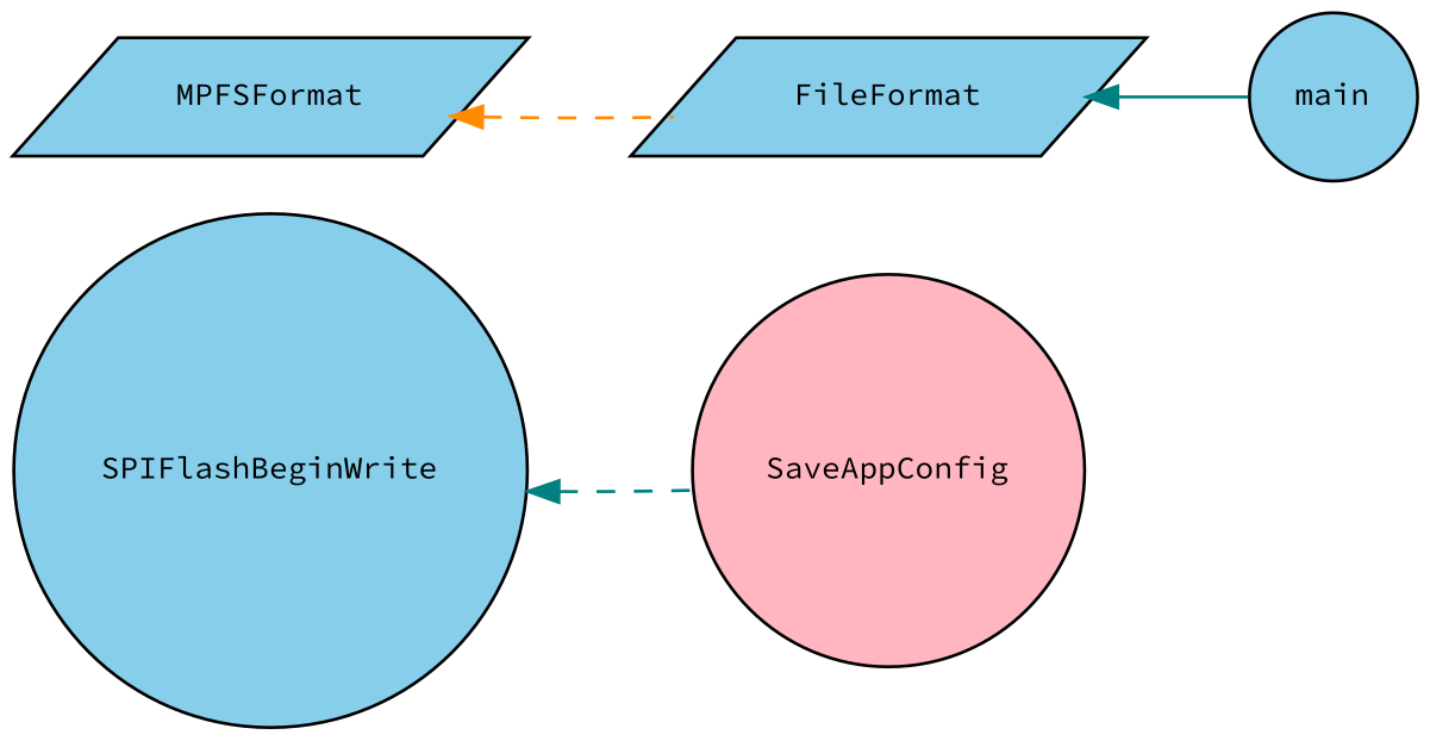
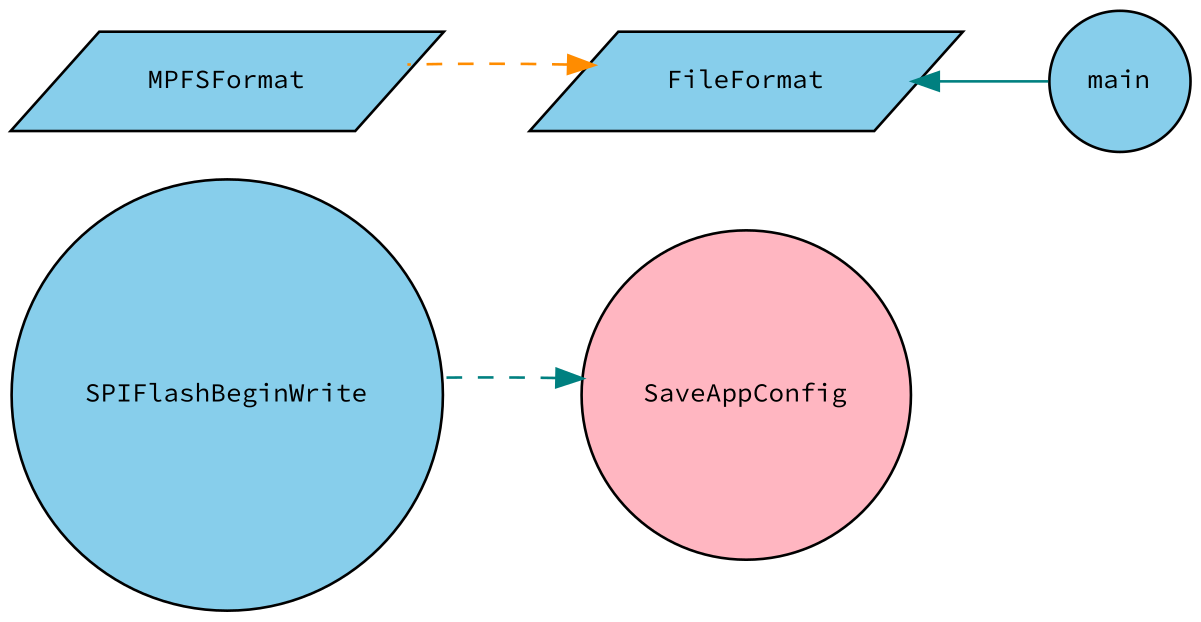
  digraph {
    fontname="Source Code Pro"
    rankdir=LR
    node [color=black fillcolor=skyblue fontname="Source Code Pro" fontsize=10 shape=circle style=filled]
    edge [color=teal dir=back fontname="Source Code Pro" fontsize=10 labelfontname=Helvetica labelfontsize=10 style=dashed]
    n1 [fontcolor=black height=0.2 label=SPIFlashBeginWrite width=0.4]
    n2 [fillcolor=lightpink height=0.2 label=SaveAppConfig width=0.4]
    n3 [height=0.2 label=MPFSFormat shape=parallelogram width=0.4]
    n4 [height=0.2 label=FileFormat shape=parallelogram width=0.4]
    n5 [height=0.2 label=main width=0.4]
-   n1 -> n2
-   n3 -> n4 [color=darkorange]
+   n2 -> n1
+   n4 -> n3 [color=darkorange]
    n4 -> n5 [style=solid]
  }
